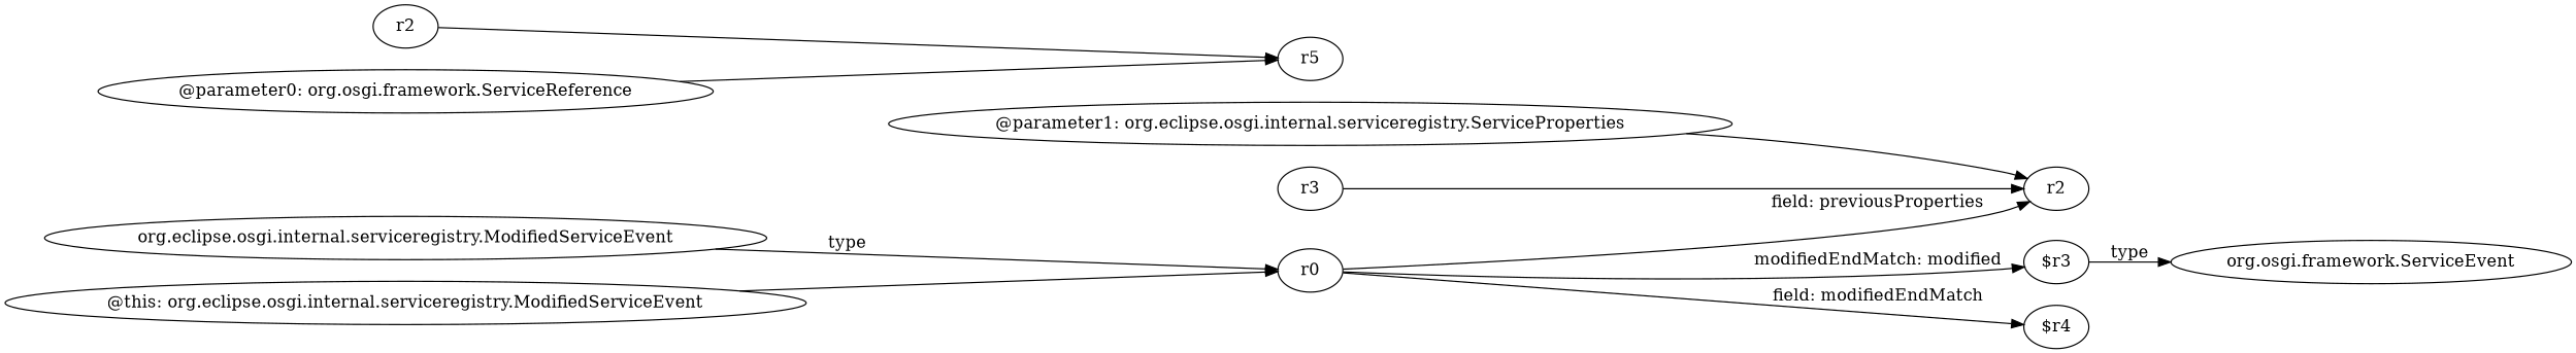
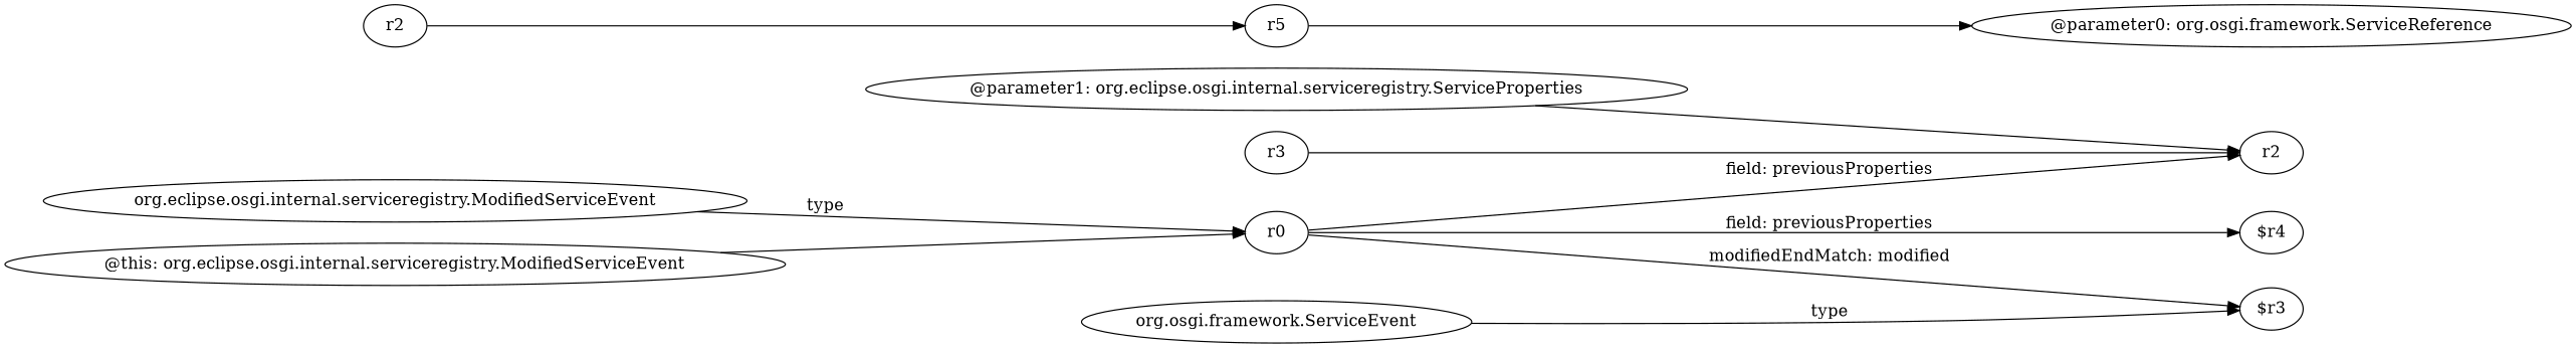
  digraph {
    rankdir=LR
    n1 [label=r0]
    n2 [label=r2]
    n3 [label="$r3"]
    n4 [label="$r4"]
    n5 [label="org.eclipse.osgi.internal.serviceregistry.ModifiedServiceEvent"]
    n6 [label="org.osgi.framework.ServiceEvent"]
    n7 [label=r2]
    n8 [label=r5]
    n9 [label="@parameter1: org.eclipse.osgi.internal.serviceregistry.ServiceProperties"]
    n10 [label=r3]
    n11 [label="@this: org.eclipse.osgi.internal.serviceregistry.ModifiedServiceEvent"]
    n12 [label="@parameter0: org.osgi.framework.ServiceReference"]
    n1 -> n2 [label="field: previousProperties"]
    n1 -> n3 [label="modifiedEndMatch: modified"]
-   n1 -> n4 [label="field: modifiedEndMatch"]
+   n1 -> n4 [label="field: previousProperties"]
    n5 -> n1 [label=type]
-   n3 -> n6 [label=type]
+   n6 -> n3 [label=type]
    n7 -> n8
    n9 -> n2
    n10 -> n2
    n11 -> n1
-   n12 -> n8
+   n8 -> n12
  }
